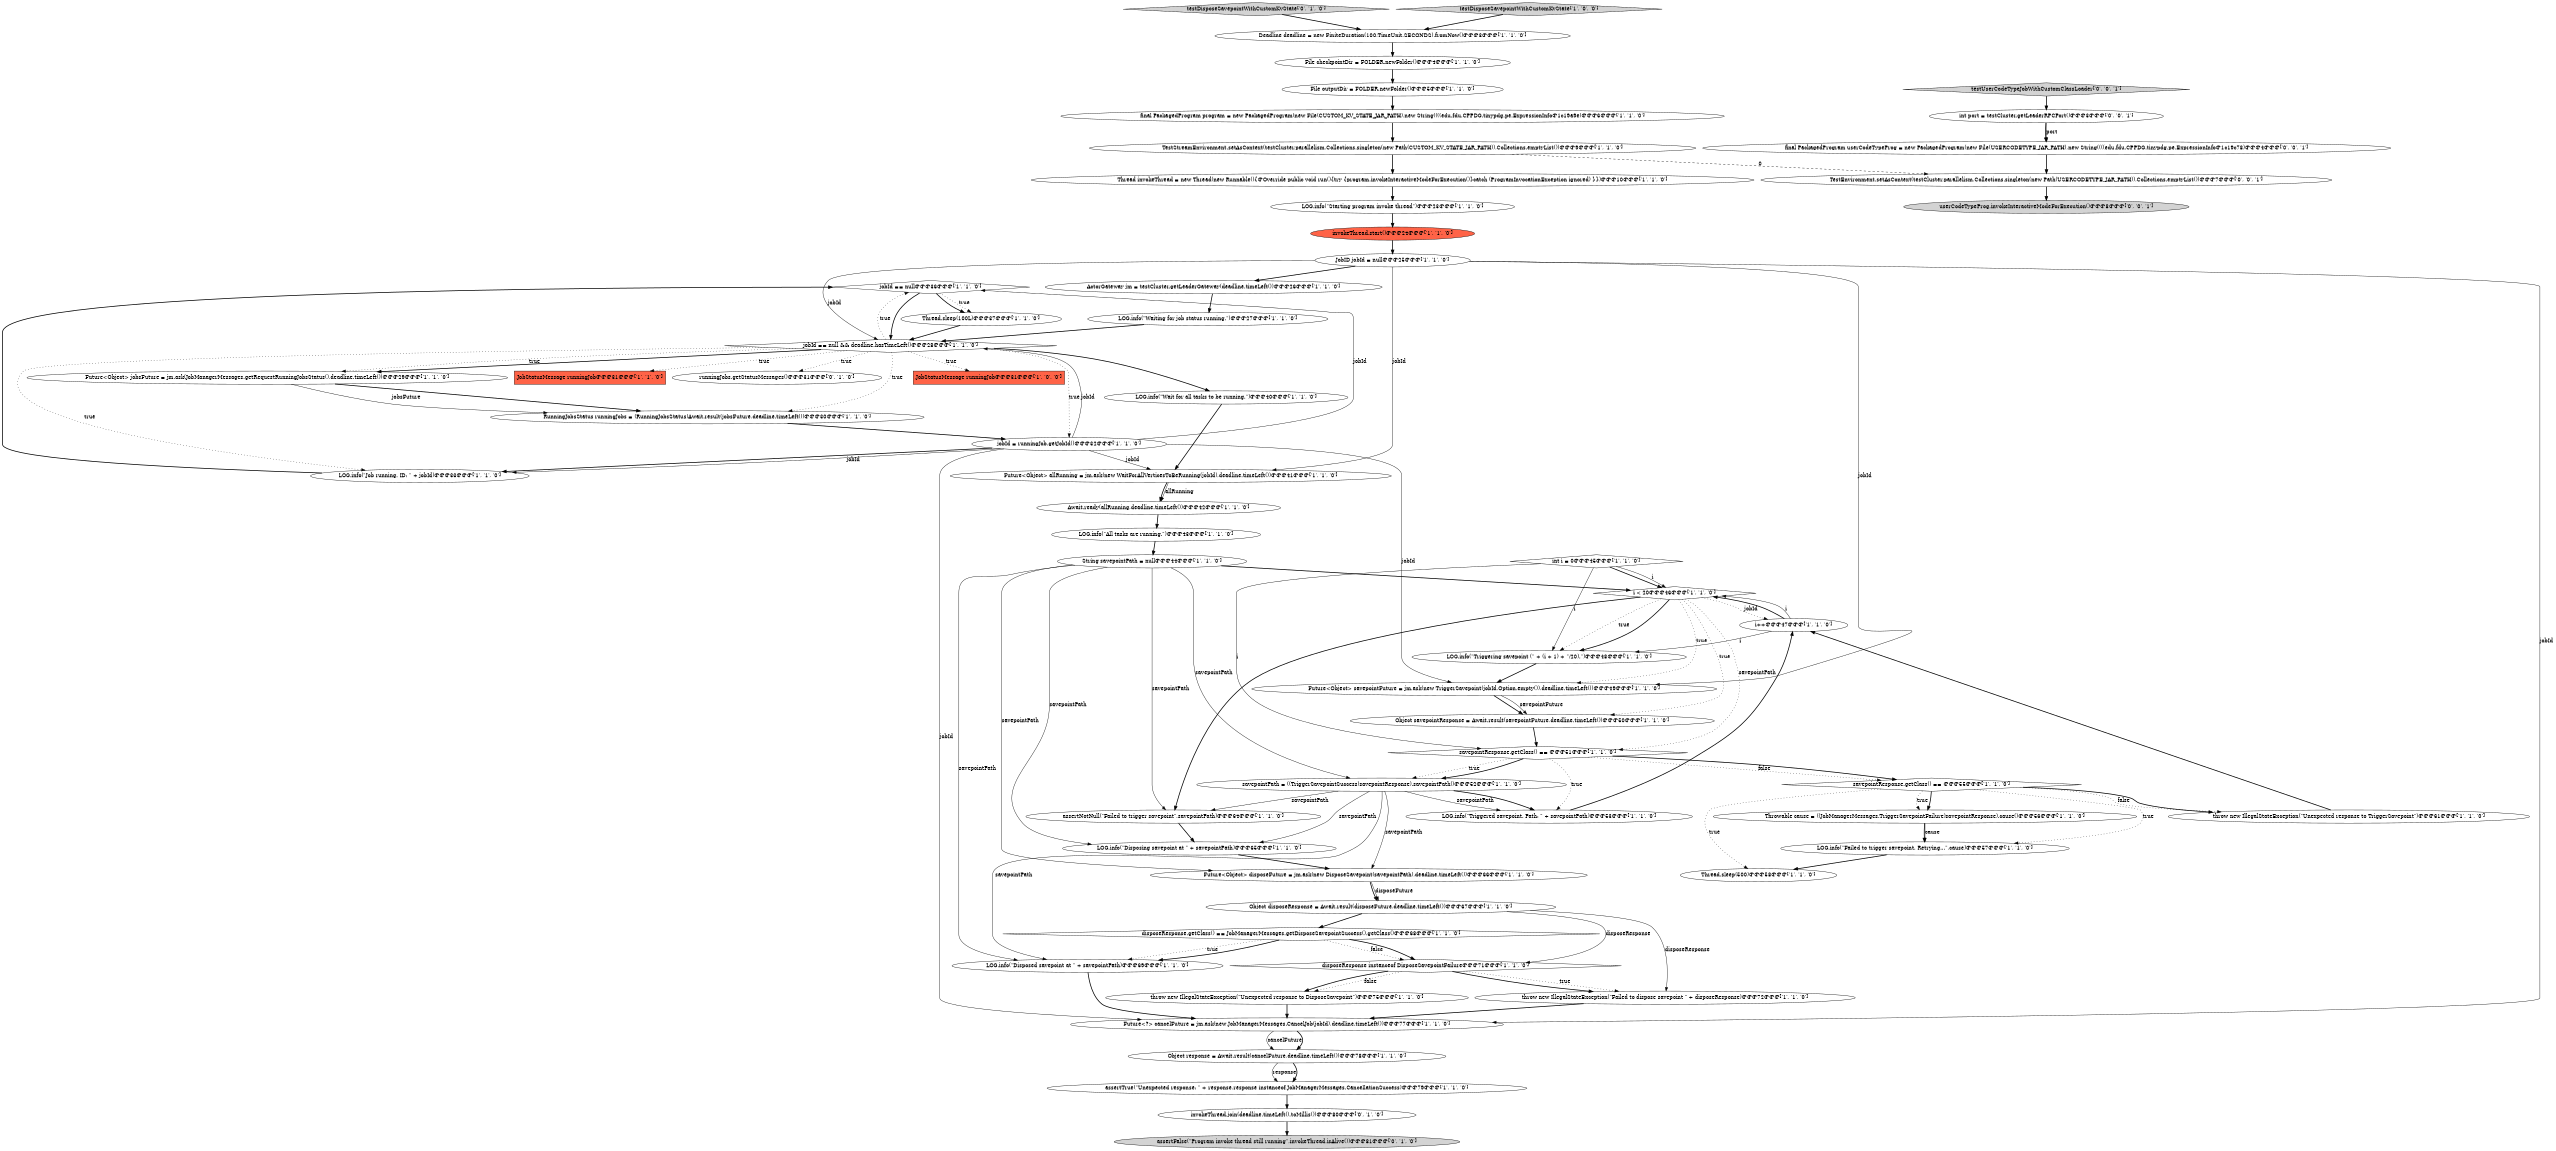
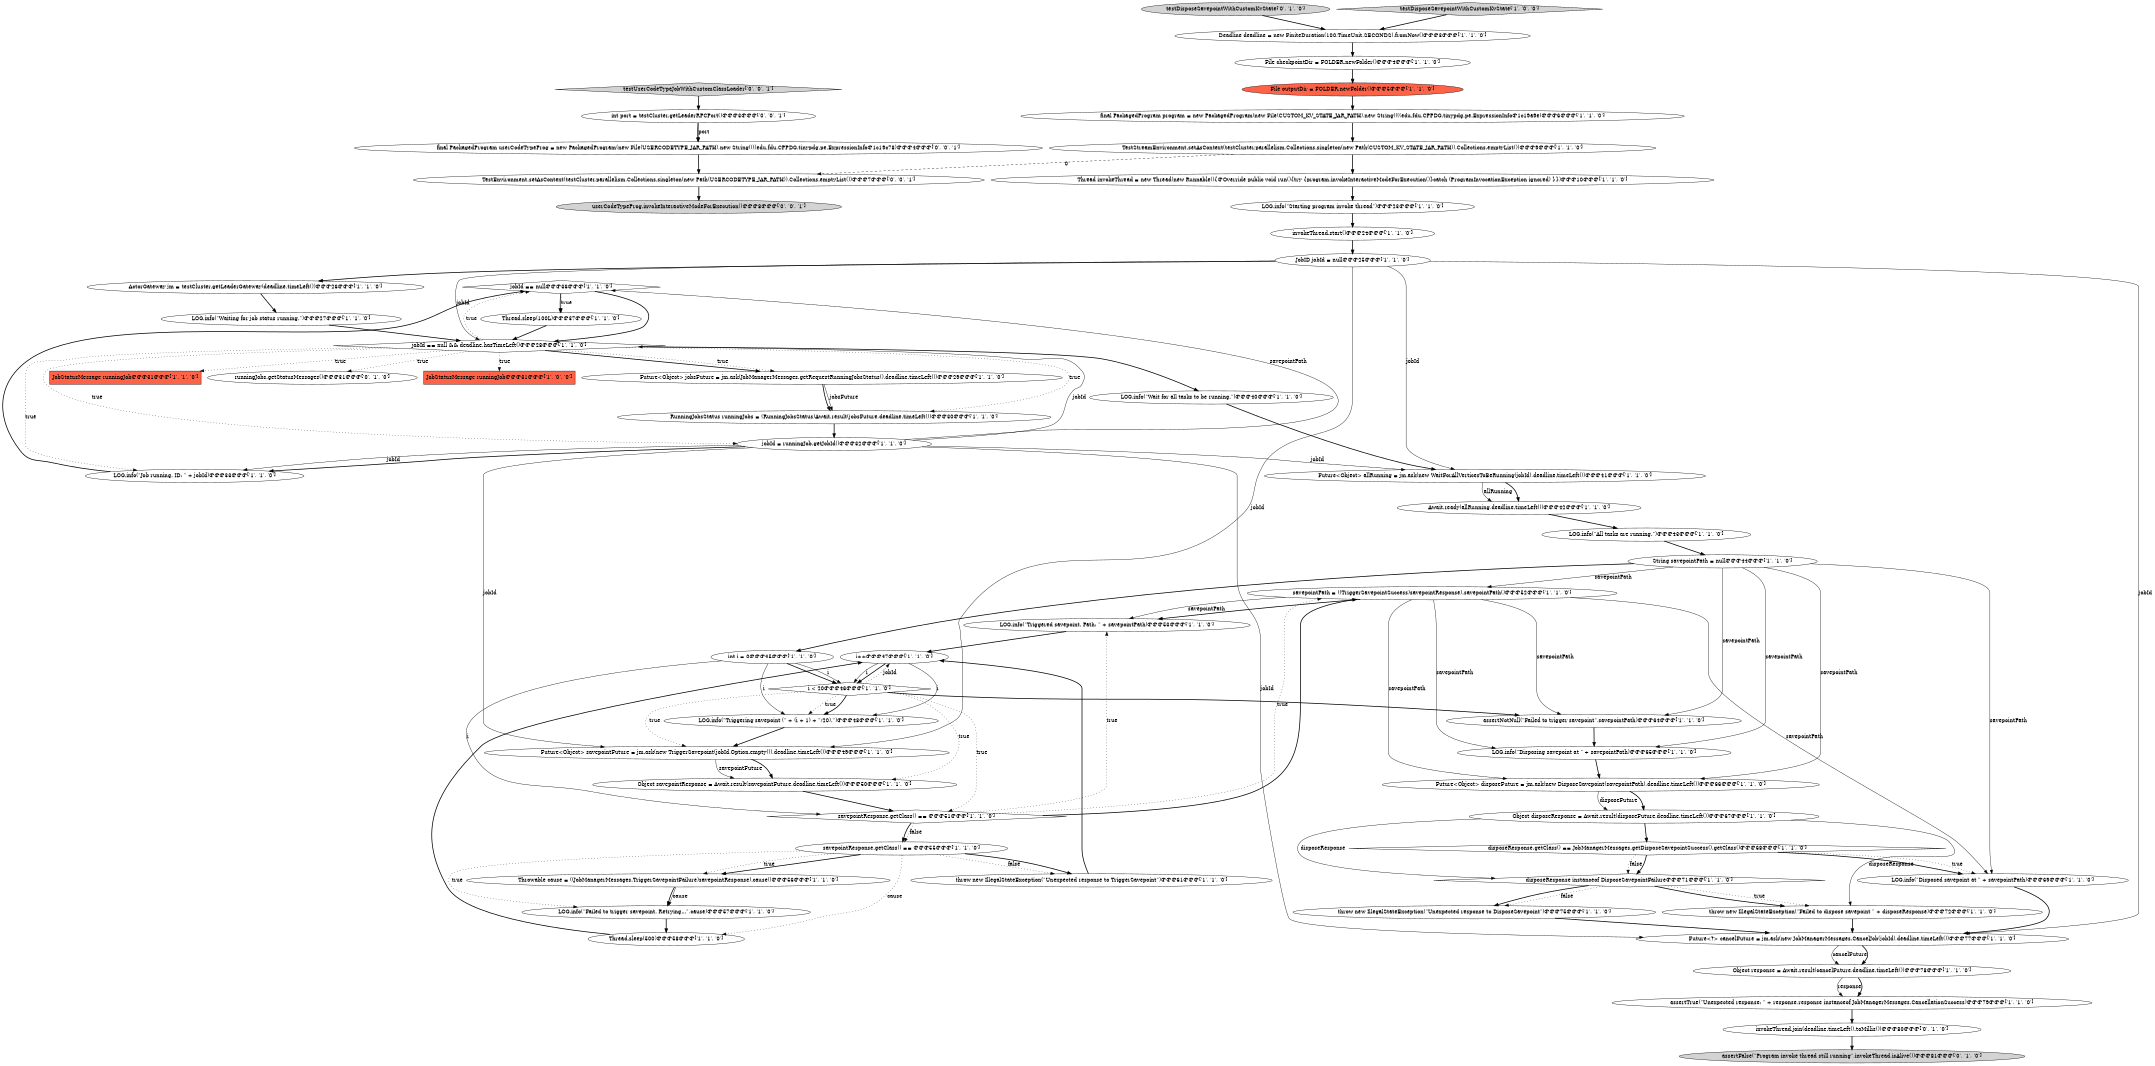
  digraph {
    node [fillcolor=white shape=ellipse style=filled]
    edge [style=bold]
    n1 [label="jobId == null@@@36@@@['1', '1', '0']" shape=diamond]
    n2 [label="Thread.sleep(100L)@@@37@@@['1', '1', '0']"]
    n3 [label="jobId == null && deadline.hasTimeLeft()@@@28@@@['1', '1', '0']" shape=diamond]
    n4 [label="LOG.info(\"Job running. ID: \" + jobId)@@@33@@@['1', '1', '0']"]
    n5 [label="RunningJobsStatus runningJobs = (RunningJobsStatus)Await.result(jobsFuture,deadline.timeLeft())@@@30@@@['1', '1', '0']"]
    n6 [label="jobId = runningJob.getJobId()@@@32@@@['1', '1', '0']"]
    n7 [label="Future<Object> jobsFuture = jm.ask(JobManagerMessages.getRequestRunningJobsStatus(),deadline.timeLeft())@@@29@@@['1', '1', '0']"]
    n8 [fillcolor=tomato label="JobStatusMessage runningJob@@@31@@@['1', '1', '0']" shape=box]
    n9 [label="runningJobs.getStatusMessages()@@@31@@@['0', '1', '0']"]
    n10 [fillcolor=tomato label="JobStatusMessage runningJob@@@31@@@['1', '0', '0']" shape=box]
    n11 [label="LOG.info(\"Wait for all tasks to be running.\")@@@40@@@['1', '1', '0']"]
    n12 [label="throw new IllegalStateException(\"Unexpected response to TriggerSavepoint\")@@@61@@@['1', '1', '0']"]
    n13 [label="i++@@@47@@@['1', '1', '0']"]
    n14 [label="i < 20@@@46@@@['1', '1', '0']" shape=diamond]
    n15 [label="LOG.info(\"Triggering savepoint (\" + (i + 1) + \"/20).\")@@@48@@@['1', '1', '0']"]
    n16 [label="Thread invokeThread = new Thread(new Runnable(){@Override public void run(){try {program.invokeInteractiveModeForExecution()}catch (ProgramInvocationException ignored) }})@@@10@@@['1', '1', '0']"]
    n17 [label="LOG.info(\"Starting program invoke thread\")@@@23@@@['1', '1', '0']"]
-   n18 [fillcolor=tomato label="invokeThread.start()@@@24@@@['1', '1', '0']"]
+   n18 [label="invokeThread.start()@@@24@@@['1', '1', '0']"]
    n19 [label="Await.ready(allRunning,deadline.timeLeft())@@@42@@@['1', '1', '0']"]
    n20 [label="LOG.info(\"All tasks are running.\")@@@43@@@['1', '1', '0']"]
    n21 [label="String savepointPath = null@@@44@@@['1', '1', '0']"]
    n22 [label="Future<Object> disposeFuture = jm.ask(new DisposeSavepoint(savepointPath),deadline.timeLeft())@@@66@@@['1', '1', '0']"]
    n23 [label="Object disposeResponse = Await.result(disposeFuture,deadline.timeLeft())@@@67@@@['1', '1', '0']"]
    n24 [label="throw new IllegalStateException(\"Failed to dispose savepoint \" + disposeResponse)@@@72@@@['1', '1', '0']"]
    n25 [label="disposeResponse instanceof DisposeSavepointFailure@@@71@@@['1', '1', '0']" shape=diamond]
    n26 [label="disposeResponse.getClass() == JobManagerMessages.getDisposeSavepointSuccess().getClass()@@@68@@@['1', '1', '0']" shape=diamond]
    n27 [label="LOG.info(\"Waiting for job status running.\")@@@27@@@['1', '1', '0']"]
    n28 [label="Future<Object> allRunning = jm.ask(new WaitForAllVerticesToBeRunning(jobId),deadline.timeLeft())@@@41@@@['1', '1', '0']"]
    n29 [label="throw new IllegalStateException(\"Unexpected response to DisposeSavepoint\")@@@75@@@['1', '1', '0']"]
    n30 [label="Future<?> cancelFuture = jm.ask(new JobManagerMessages.CancelJob(jobId),deadline.timeLeft())@@@77@@@['1', '1', '0']"]
    n31 [label="Object response = Await.result(cancelFuture,deadline.timeLeft())@@@78@@@['1', '1', '0']"]
    n32 [label="Throwable cause = ((JobManagerMessages.TriggerSavepointFailure)savepointResponse).cause()@@@56@@@['1', '1', '0']"]
    n33 [label="LOG.info(\"Failed to trigger savepoint. Retrying...\",cause)@@@57@@@['1', '1', '0']"]
    n34 [label="Thread.sleep(500)@@@58@@@['1', '1', '0']"]
    n35 [label="LOG.info(\"Disposed savepoint at \" + savepointPath)@@@69@@@['1', '1', '0']"]
    n36 [label="Future<Object> savepointFuture = jm.ask(new TriggerSavepoint(jobId,Option.empty()),deadline.timeLeft())@@@49@@@['1', '1', '0']"]
    n37 [label="Object savepointResponse = Await.result(savepointFuture,deadline.timeLeft())@@@50@@@['1', '1', '0']"]
    n38 [label="savepointResponse.getClass() == @@@51@@@['1', '1', '0']" shape=diamond]
    n39 [label="savepointPath = ((TriggerSavepointSuccess)savepointResponse).savepointPath()@@@52@@@['1', '1', '0']"]
-   n40 [label="savepointResponse.getClass() == @@@55@@@['1', '1', '0']" shape=diamond]
+   n40 [label="savepointResponse.getClass() == @@@55@@@['1', '1', '0']"]
    n41 [label="LOG.info(\"Triggered savepoint. Path: \" + savepointPath)@@@53@@@['1', '1', '0']"]
    n42 [label="assertNotNull(\"Failed to trigger savepoint\",savepointPath)@@@64@@@['1', '1', '0']"]
    n43 [label="LOG.info(\"Disposing savepoint at \" + savepointPath)@@@65@@@['1', '1', '0']"]
-   n44 [fillcolor=lightgray label="testDisposeSavepointWithCustomKvState['0', '1', '0']" shape=diamond]
+   n44 [fillcolor=lightgray label="testDisposeSavepointWithCustomKvState['0', '1', '0']"]
    n45 [label="Deadline deadline = new FiniteDuration(100,TimeUnit.SECONDS).fromNow()@@@3@@@['1', '1', '0']"]
    n46 [label="File checkpointDir = FOLDER.newFolder()@@@4@@@['1', '1', '0']"]
-   n47 [label="File outputDir = FOLDER.newFolder()@@@5@@@['1', '1', '0']"]
+   n47 [fillcolor=tomato label="File outputDir = FOLDER.newFolder()@@@5@@@['1', '1', '0']"]
    n48 [label="invokeThread.join(deadline.timeLeft().toMillis())@@@80@@@['0', '1', '0']"]
    n49 [fillcolor=lightgray label="assertFalse(\"Program invoke thread still running\",invokeThread.isAlive())@@@81@@@['0', '1', '0']"]
    n50 [label="JobID jobId = null@@@25@@@['1', '1', '0']"]
    n51 [label="ActorGateway jm = testCluster.getLeaderGateway(deadline.timeLeft())@@@26@@@['1', '1', '0']"]
    n52 [label="assertTrue(\"Unexpected response: \" + response,response instanceof JobManagerMessages.CancellationSuccess)@@@79@@@['1', '1', '0']"]
    n53 [label="TestStreamEnvironment.setAsContext(testCluster,parallelism,Collections.singleton(new Path(CUSTOM_KV_STATE_JAR_PATH)),Collections.emptyList())@@@9@@@['1', '1', '0']"]
    n54 [label="TestEnvironment.setAsContext(testCluster,parallelism,Collections.singleton(new Path(USERCODETYPE_JAR_PATH)),Collections.emptyList())@@@7@@@['0', '0', '1']"]
    n55 [fillcolor=lightgray label="userCodeTypeProg.invokeInteractiveModeForExecution()@@@8@@@['0', '0', '1']"]
    n56 [label="int port = testCluster.getLeaderRPCPort()@@@3@@@['0', '0', '1']"]
    n57 [label="final PackagedProgram userCodeTypeProg = new PackagedProgram(new File(USERCODETYPE_JAR_PATH),new String((((edu.fdu.CPPDG.tinypdg.pe.ExpressionInfo@1c19c78)@@@4@@@['0', '0', '1']"]
    n58 [fillcolor=lightgray label="testUserCodeTypeJobWithCustomClassLoader['0', '0', '1']" shape=diamond]
-   n59 [label="int i = 0@@@45@@@['1', '1', '0']" shape=diamond]
+   n59 [label="int i = 0@@@45@@@['1', '1', '0']"]
    n60 [label="final PackagedProgram program = new PackagedProgram(new File(CUSTOM_KV_STATE_JAR_PATH),new String((((edu.fdu.CPPDG.tinypdg.pe.ExpressionInfo@1c19a9e)@@@6@@@['1', '1', '0']"]
    n61 [fillcolor=lightgray label="testDisposeSavepointWithCustomKvState['1', '0', '0']" shape=diamond]
    n1 -> n2 [label=true style=dotted]
    n1 -> n2
    n1 -> n3
    n2 -> n3
    n3 -> n1 [label=true style=dotted]
    n3 -> n4 [label=true style=dotted]
    n3 -> n5 [label=true style=dotted]
    n3 -> n6 [label=true style=dotted]
    n3 -> n7
    n3 -> n7 [label=true style=dotted]
    n3 -> n8 [label=true style=dotted]
    n3 -> n9 [label=true style=dotted]
    n3 -> n10 [label=true style=dotted]
    n3 -> n11
    n4 -> n1
    n5 -> n6
-   n6 -> n1 [label=jobId style=solid]
+   n6 -> n1 [label=savepointPath style=solid]
    n6 -> n3 [label=jobId style=solid]
    n6 -> n4
    n6 -> n4 [label=jobId style=solid]
    n6 -> n28 [label=jobId style=solid]
    n6 -> n30 [label=jobId style=solid]
    n6 -> n36 [label=jobId style=solid]
    n7 -> n5
    n7 -> n5 [label=jobsFuture style=solid]
    n11 -> n28
    n12 -> n13
    n13 -> n14 [label=i style=solid]
    n13 -> n14
    n13 -> n15 [label=i style=solid]
    n14 -> n13 [label=jobId style=dotted]
    n14 -> n15 [label=true style=dotted]
    n14 -> n15
    n14 -> n36 [label=true style=dotted]
    n14 -> n37 [label=true style=dotted]
-   n14 -> n38 [label=savepointPath style=dotted]
+   n14 -> n38 [label=true style=dotted]
    n14 -> n42
    n15 -> n36
    n16 -> n17
    n17 -> n18
    n18 -> n50
    n19 -> n20
    n20 -> n21
    n21 -> n22 [label=savepointPath style=solid]
    n21 -> n35 [label=savepointPath style=solid]
    n21 -> n39 [label=savepointPath style=solid]
    n21 -> n42 [label=savepointPath style=solid]
    n21 -> n43 [label=savepointPath style=solid]
-   n21 -> n14
+   n21 -> n59
    n22 -> n23
    n22 -> n23 [label=disposeFuture style=solid]
    n23 -> n24 [label=disposeResponse style=solid]
    n23 -> n25 [label=disposeResponse style=solid]
    n23 -> n26
    n24 -> n30
    n25 -> n24 [label=true style=dotted]
    n25 -> n24
    n25 -> n29 [label=false style=dotted]
    n25 -> n29
    n26 -> n25 [label=false style=dotted]
    n26 -> n25
    n26 -> n35 [label=true style=dotted]
    n26 -> n35
    n27 -> n3
    n28 -> n19
    n28 -> n19 [label=allRunning style=solid]
    n29 -> n30
    n30 -> n31 [label=cancelFuture style=solid]
    n30 -> n31
    n31 -> n52 [label=response style=solid]
    n31 -> n52
    n32 -> n33
    n32 -> n33 [label=cause style=solid]
    n33 -> n34
+   n34 -> n13
    n35 -> n30
    n36 -> n37
    n36 -> n37 [label=savepointFuture style=solid]
    n37 -> n38
    n38 -> n39 [label=true style=dotted]
    n38 -> n39
    n38 -> n40 [label=false style=dotted]
    n38 -> n40
    n38 -> n41 [label=true style=dotted]
    n39 -> n22 [label=savepointPath style=solid]
    n39 -> n35 [label=savepointPath style=solid]
    n39 -> n41
    n39 -> n41 [label=savepointPath style=solid]
    n39 -> n42 [label=savepointPath style=solid]
    n39 -> n43 [label=savepointPath style=solid]
    n40 -> n12 [label=false style=dotted]
    n40 -> n12
    n40 -> n32
    n40 -> n32 [label=true style=dotted]
    n40 -> n33 [label=true style=dotted]
-   n40 -> n34 [label=true style=dotted]
+   n40 -> n34 [label=cause style=dotted]
    n41 -> n13
    n42 -> n43
    n43 -> n22
    n44 -> n45
    n45 -> n46
    n46 -> n47
    n47 -> n60
    n48 -> n49
    n50 -> n3 [label=jobId style=solid]
    n50 -> n28 [label=jobId style=solid]
    n50 -> n30 [label=jobId style=solid]
    n50 -> n36 [label=jobId style=solid]
    n50 -> n51
    n51 -> n27
    n52 -> n48
    n53 -> n16
    n53 -> n54 [label=0 style=dashed]
    n54 -> n55
    n56 -> n57
    n56 -> n57 [label=port style=solid]
    n57 -> n54
    n58 -> n56
    n59 -> n14
    n59 -> n14 [label=i style=solid]
    n59 -> n15 [label=i style=solid]
    n59 -> n38 [label=i style=solid]
    n60 -> n53
    n61 -> n45
  }
